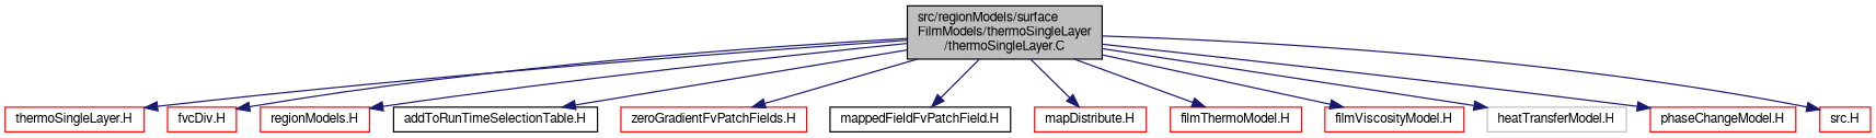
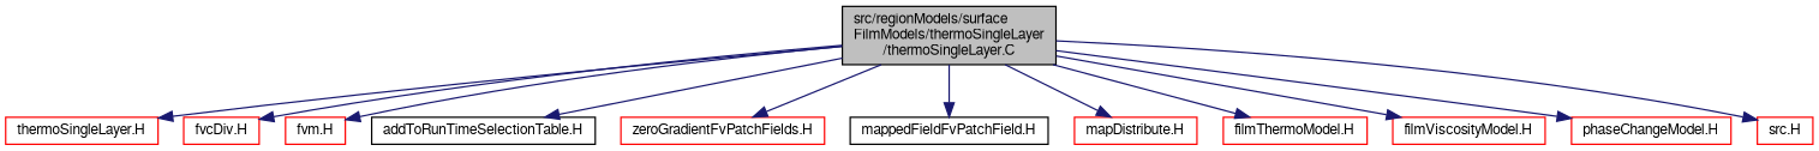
  digraph {
    node [color=red fontname=FreeSans fontsize=10 shape=record]
    edge [color=midnightblue fontname=FreeSans fontsize=10 labelfontname=FreeSans labelfontsize=10 style=solid]
    n1 [color=black fillcolor=grey75 fontcolor=black height=0.2 label="src/regionModels/surface\lFilmModels/thermoSingleLayer\l/thermoSingleLayer.C" style=filled width=0.4]
    n2 [height=0.2 label="thermoSingleLayer.H" width=0.4]
    n3 [height=0.2 label="fvcDiv.H" width=0.4]
-   n4 [height=0.2 label="regionModels.H" width=0.4]
+   n4 [height=0.2 label="fvm.H" width=0.4]
    n5 [color=black height=0.2 label="addToRunTimeSelectionTable.H" width=0.4]
    n6 [height=0.2 label="zeroGradientFvPatchFields.H" width=0.4]
    n7 [color=black height=0.2 label="mappedFieldFvPatchField.H" width=0.4]
    n8 [height=0.2 label="mapDistribute.H" width=0.4]
    n9 [height=0.2 label="filmThermoModel.H" width=0.4]
    n10 [height=0.2 label="filmViscosityModel.H" width=0.4]
-   n11 [color=grey75 height=0.2 label="heatTransferModel.H" width=0.4]
    n12 [height=0.2 label="phaseChangeModel.H" width=0.4]
    n13 [height=0.2 label="src.H" width=0.4]
    n1 -> n2
    n1 -> n3
    n1 -> n4
    n1 -> n5
    n1 -> n6
    n1 -> n7
    n1 -> n8
    n1 -> n9
    n1 -> n10
-   n1 -> n11
    n1 -> n12
    n1 -> n13
  }
